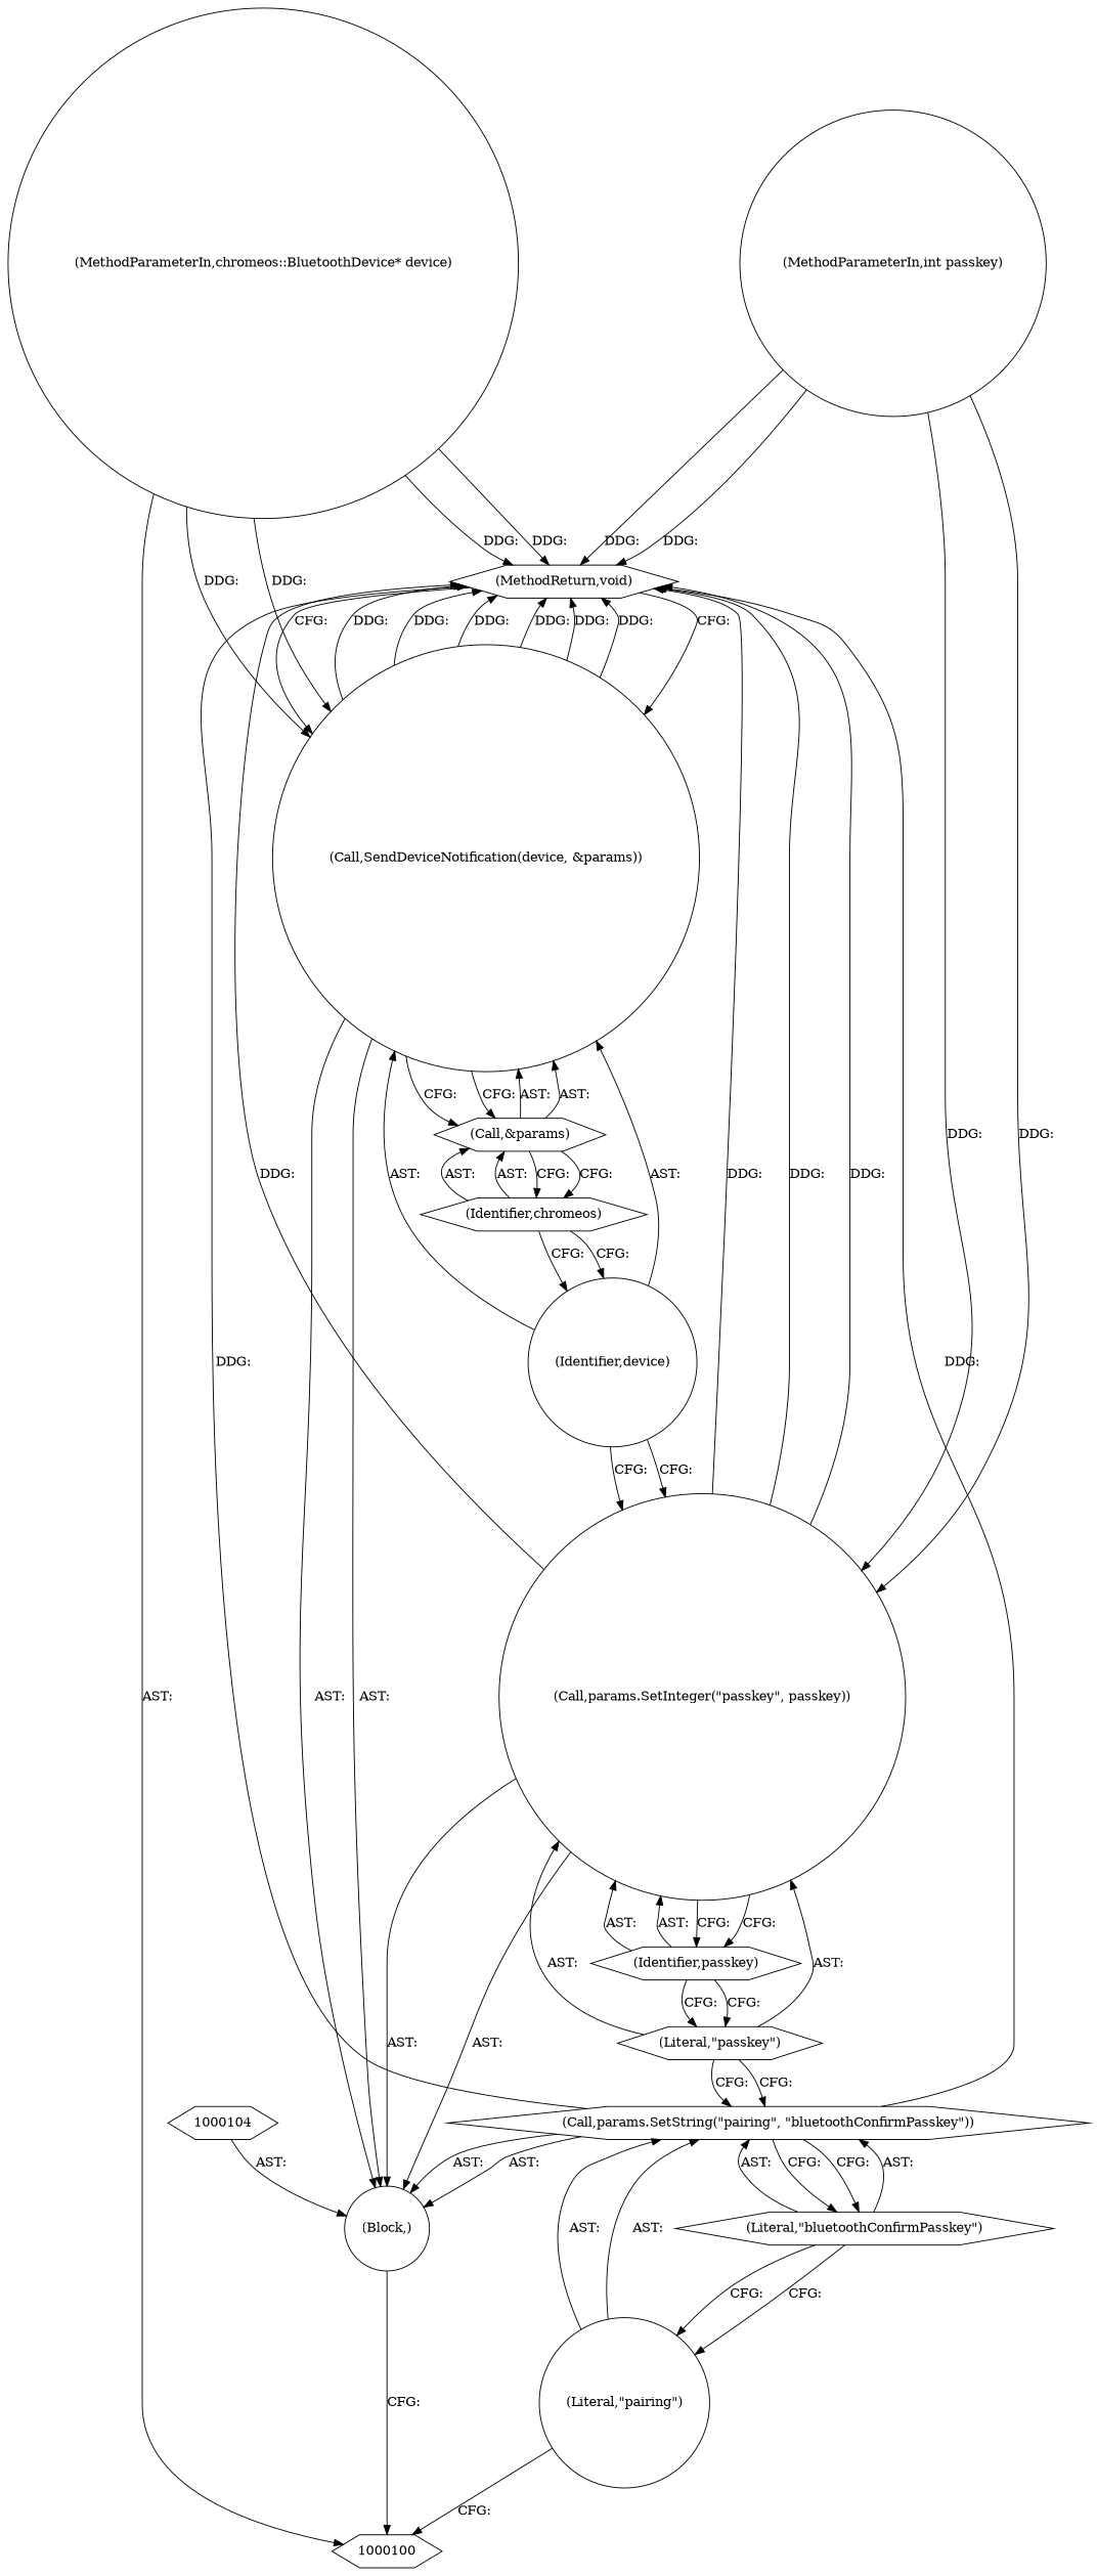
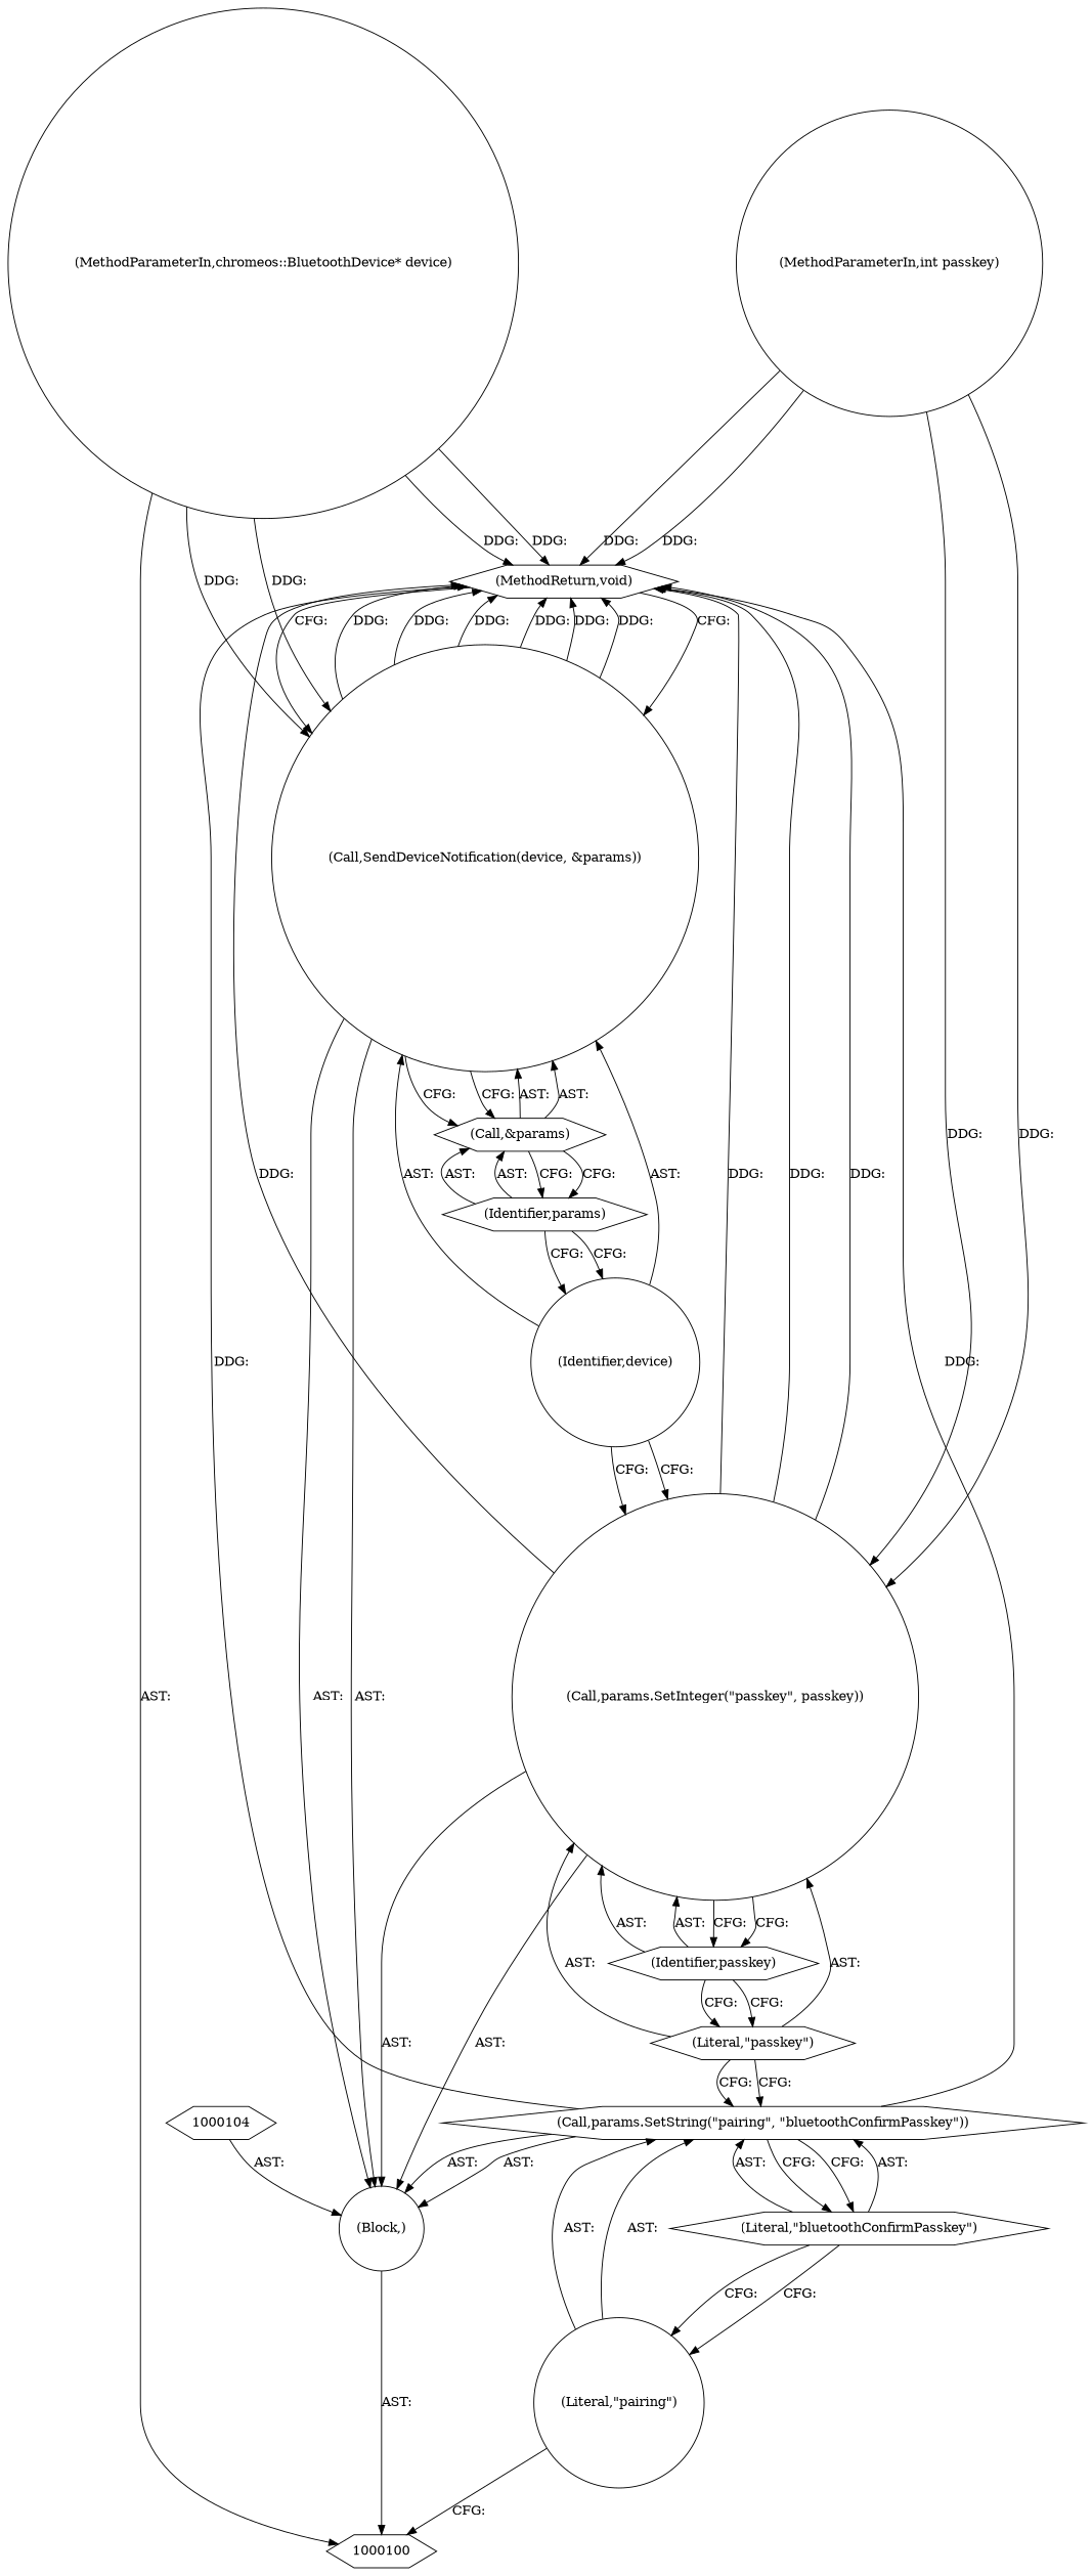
  digraph {
    node [shape=hexagon]
    n1 [label="(MethodReturn,void)"]
    n2 [label="(Call,SendDeviceNotification(device, &params))" shape=circle]
    n3 [label="(Block,)" shape=circle]
    n4 [label="(Call,&params)"]
    n5 [label="(MethodParameterIn,chromeos::BluetoothDevice* device)" shape=circle]
    1000100
    n7 [label="(MethodParameterIn,int passkey)" shape=circle]
    n8 [label="(Call,params.SetInteger(\"passkey\", passkey))" shape=circle]
    n9 [label="(Identifier,passkey)"]
    n10 [label="(Literal,\"pairing\")" shape=circle]
    n11 [label="(Call,params.SetString(\"pairing\", \"bluetoothConfirmPasskey\"))"]
    n12 [label="(Literal,\"bluetoothConfirmPasskey\")"]
    n13 [label="(Literal,\"passkey\")"]
-   n14 [label="(Identifier,chromeos)"]
+   n14 [label="(Identifier,params)"]
    n15 [label="(Identifier,device)" shape=circle]
    1000104
    n1 -> n2 [label="CFG: "]
    n1 -> n2 [label="CFG: "]
    n2 -> n1 [label="DDG: "]
    n2 -> n1 [label="DDG: "]
    n2 -> n1 [label="DDG: "]
    n2 -> n1 [label="DDG: "]
    n2 -> n1 [label="DDG: "]
    n2 -> n1 [label="DDG: "]
    n2 -> n3 [label="AST: "]
    n2 -> n3 [label="AST: "]
    n2 -> n4 [label="CFG: "]
    n2 -> n4 [label="CFG: "]
-   n3 -> 1000100 [label="CFG: "]
+   n3 -> 1000100 [label="AST: "]
    n4 -> n2 [label="AST: "]
    n4 -> n2 [label="AST: "]
    n4 -> n14 [label="CFG: "]
    n4 -> n14 [label="CFG: "]
    n5 -> n1 [label="DDG: "]
    n5 -> n1 [label="DDG: "]
    n5 -> n2 [label="DDG: "]
    n5 -> n2 [label="DDG: "]
    n5 -> 1000100 [label="AST: "]
    n7 -> n1 [label="DDG: "]
    n7 -> n1 [label="DDG: "]
    n7 -> n8 [label="DDG: "]
    n7 -> n8 [label="DDG: "]
    n8 -> n1 [label="DDG: "]
    n8 -> n1 [label="DDG: "]
    n8 -> n1 [label="DDG: "]
    n8 -> n1 [label="DDG: "]
    n8 -> n3 [label="AST: "]
    n8 -> n3 [label="AST: "]
    n8 -> n9 [label="CFG: "]
    n8 -> n9 [label="CFG: "]
    n9 -> n8 [label="AST: "]
    n9 -> n8 [label="AST: "]
    n9 -> n13 [label="CFG: "]
    n9 -> n13 [label="CFG: "]
    n10 -> 1000100 [label="CFG: "]
    n10 -> n11 [label="AST: "]
    n10 -> n11 [label="AST: "]
    n11 -> n1 [label="DDG: "]
    n11 -> n1 [label="DDG: "]
    n11 -> n3 [label="AST: "]
    n11 -> n3 [label="AST: "]
    n11 -> n12 [label="CFG: "]
    n11 -> n12 [label="CFG: "]
    n12 -> n10 [label="CFG: "]
    n12 -> n10 [label="CFG: "]
    n12 -> n11 [label="AST: "]
    n12 -> n11 [label="AST: "]
    n13 -> n8 [label="AST: "]
    n13 -> n8 [label="AST: "]
    n13 -> n11 [label="CFG: "]
    n13 -> n11 [label="CFG: "]
    n14 -> n4 [label="AST: "]
    n14 -> n4 [label="AST: "]
    n14 -> n15 [label="CFG: "]
    n14 -> n15 [label="CFG: "]
    n15 -> n2 [label="AST: "]
    n15 -> n2 [label="AST: "]
    n15 -> n8 [label="CFG: "]
    n15 -> n8 [label="CFG: "]
    1000104 -> n3 [label="AST: "]
  }
